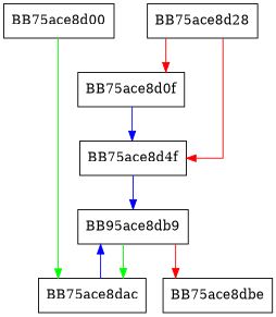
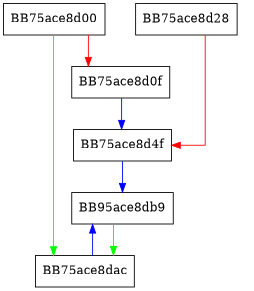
  digraph {
    splines=ortho
    node [shape=box]
    edge [color=red]
    BB75ace8d00
    BB75ace8d0f
    BB75ace8dac
    BB75ace8d28
    BB75ace8d4f
    n6 [label=BB95ace8db9]
-   BB75ace8dbe
-   BB75ace8d28 -> BB75ace8d0f
+   BB75ace8d00 -> BB75ace8d0f
    BB75ace8d00 -> BB75ace8dac [color=green]
    BB75ace8d0f -> BB75ace8d4f [color=blue]
    BB75ace8dac -> n6 [color=blue]
    BB75ace8d28 -> BB75ace8d4f
    BB75ace8d4f -> n6 [color=blue]
    n6 -> BB75ace8dac [color=green]
-   n6 -> BB75ace8dbe
  }
